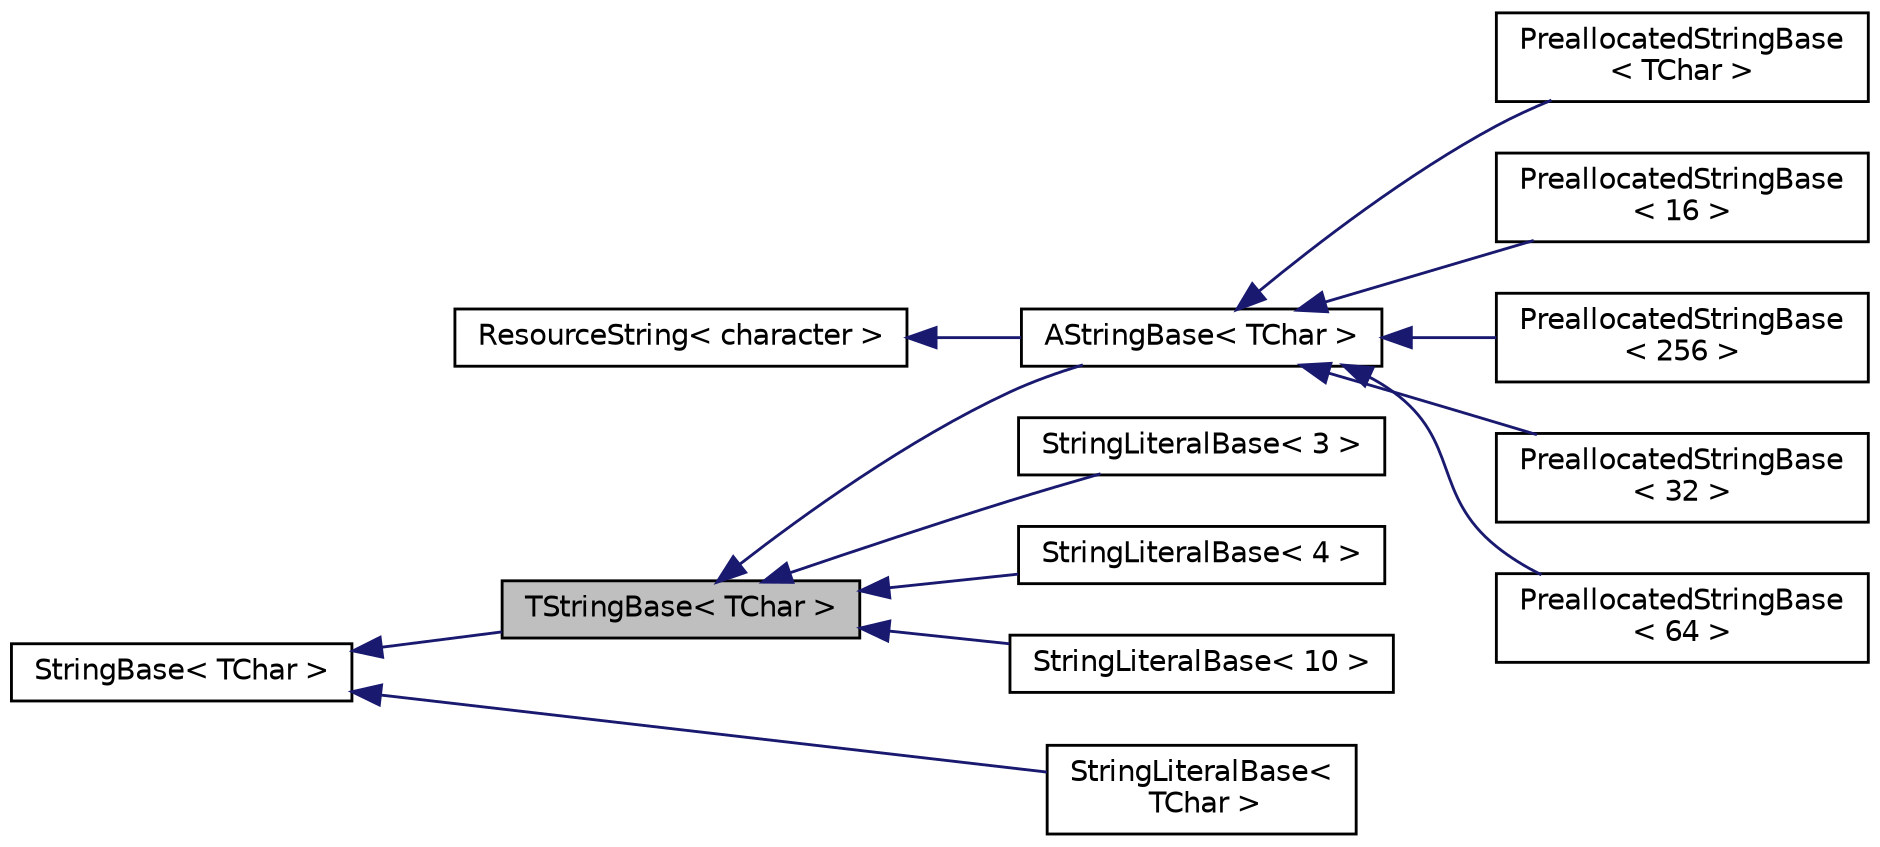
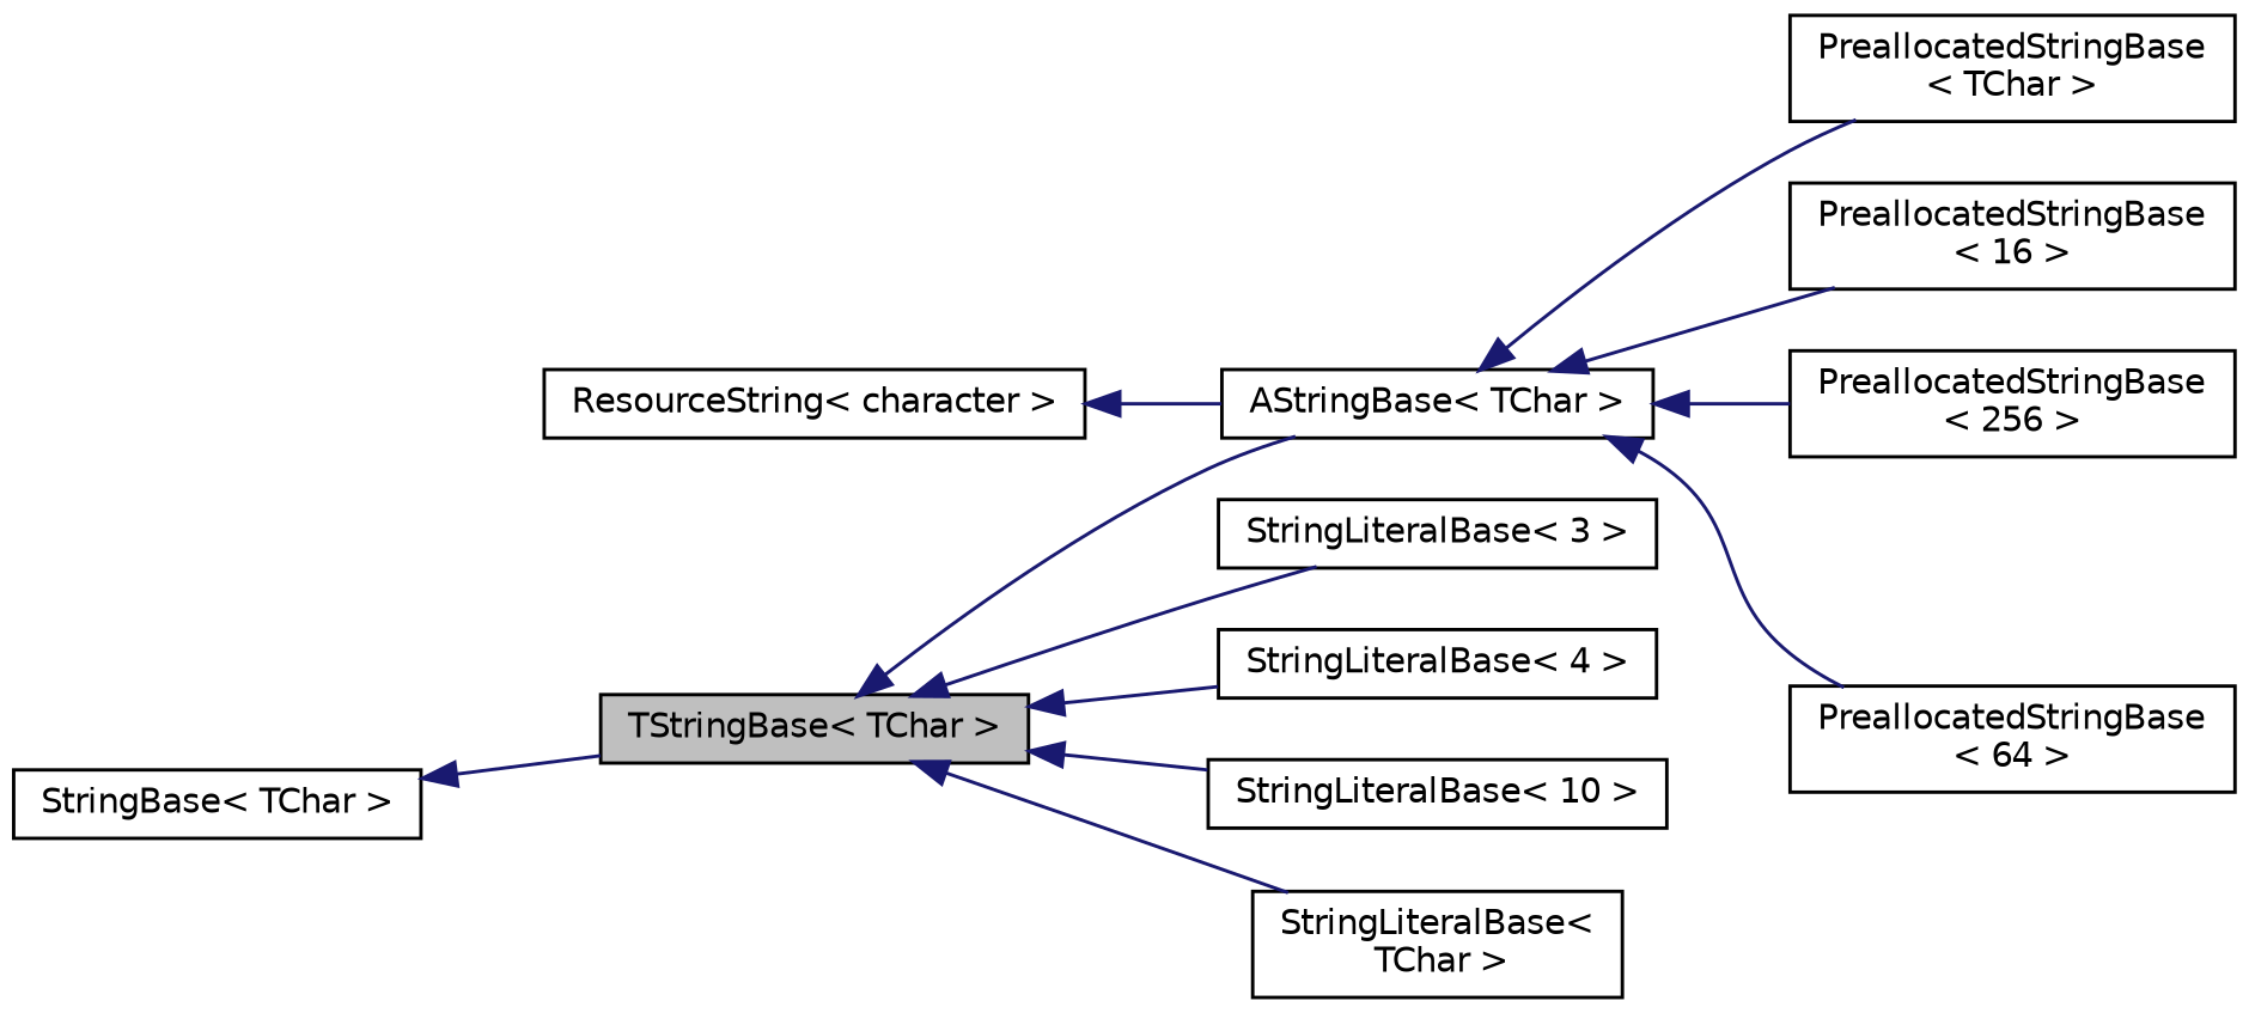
  digraph {
    rankdir=LR
    node [color=black fillcolor=white fontname=Helvetica fontsize=10 shape=record style=filled]
    edge [color=midnightblue dir=back fontname=Helvetica fontsize=10 labelfontname=Helvetica labelfontsize=10 style=solid]
    n1 [fillcolor=grey75 fontcolor=black height=0.2 label="TStringBase\< TChar \>" width=0.4]
    n2 [height=0.2 label="AStringBase\< TChar \>" width=0.4]
    n3 [height=0.2 label="StringLiteralBase\<\l TChar \>" width=0.4]
    n4 [height=0.2 label="StringLiteralBase\< 10 \>" width=0.4]
    n5 [height=0.2 label="StringLiteralBase\< 3 \>" width=0.4]
    n6 [height=0.2 label="StringLiteralBase\< 4 \>" width=0.4]
    n7 [height=0.2 label="PreallocatedStringBase\l\< TChar \>" width=0.4]
    n8 [height=0.2 label="PreallocatedStringBase\l\< 16 \>" width=0.4]
    n9 [height=0.2 label="PreallocatedStringBase\l\< 256 \>" width=0.4]
-   n10 [height=0.2 label="PreallocatedStringBase\l\< 32 \>" width=0.4]
    n11 [height=0.2 label="PreallocatedStringBase\l\< 64 \>" width=0.4]
    n12 [height=0.2 label="StringBase\< TChar \>" width=0.4]
    n13 [height=0.2 label="ResourceString\< character \>" width=0.4]
    n1 -> n2
-   n12 -> n3
+   n1 -> n3
    n1 -> n4
    n1 -> n5
    n1 -> n6
    n2 -> n7
    n2 -> n8
    n2 -> n9
-   n2 -> n10
    n2 -> n11
    n12 -> n1
    n13 -> n2
  }
